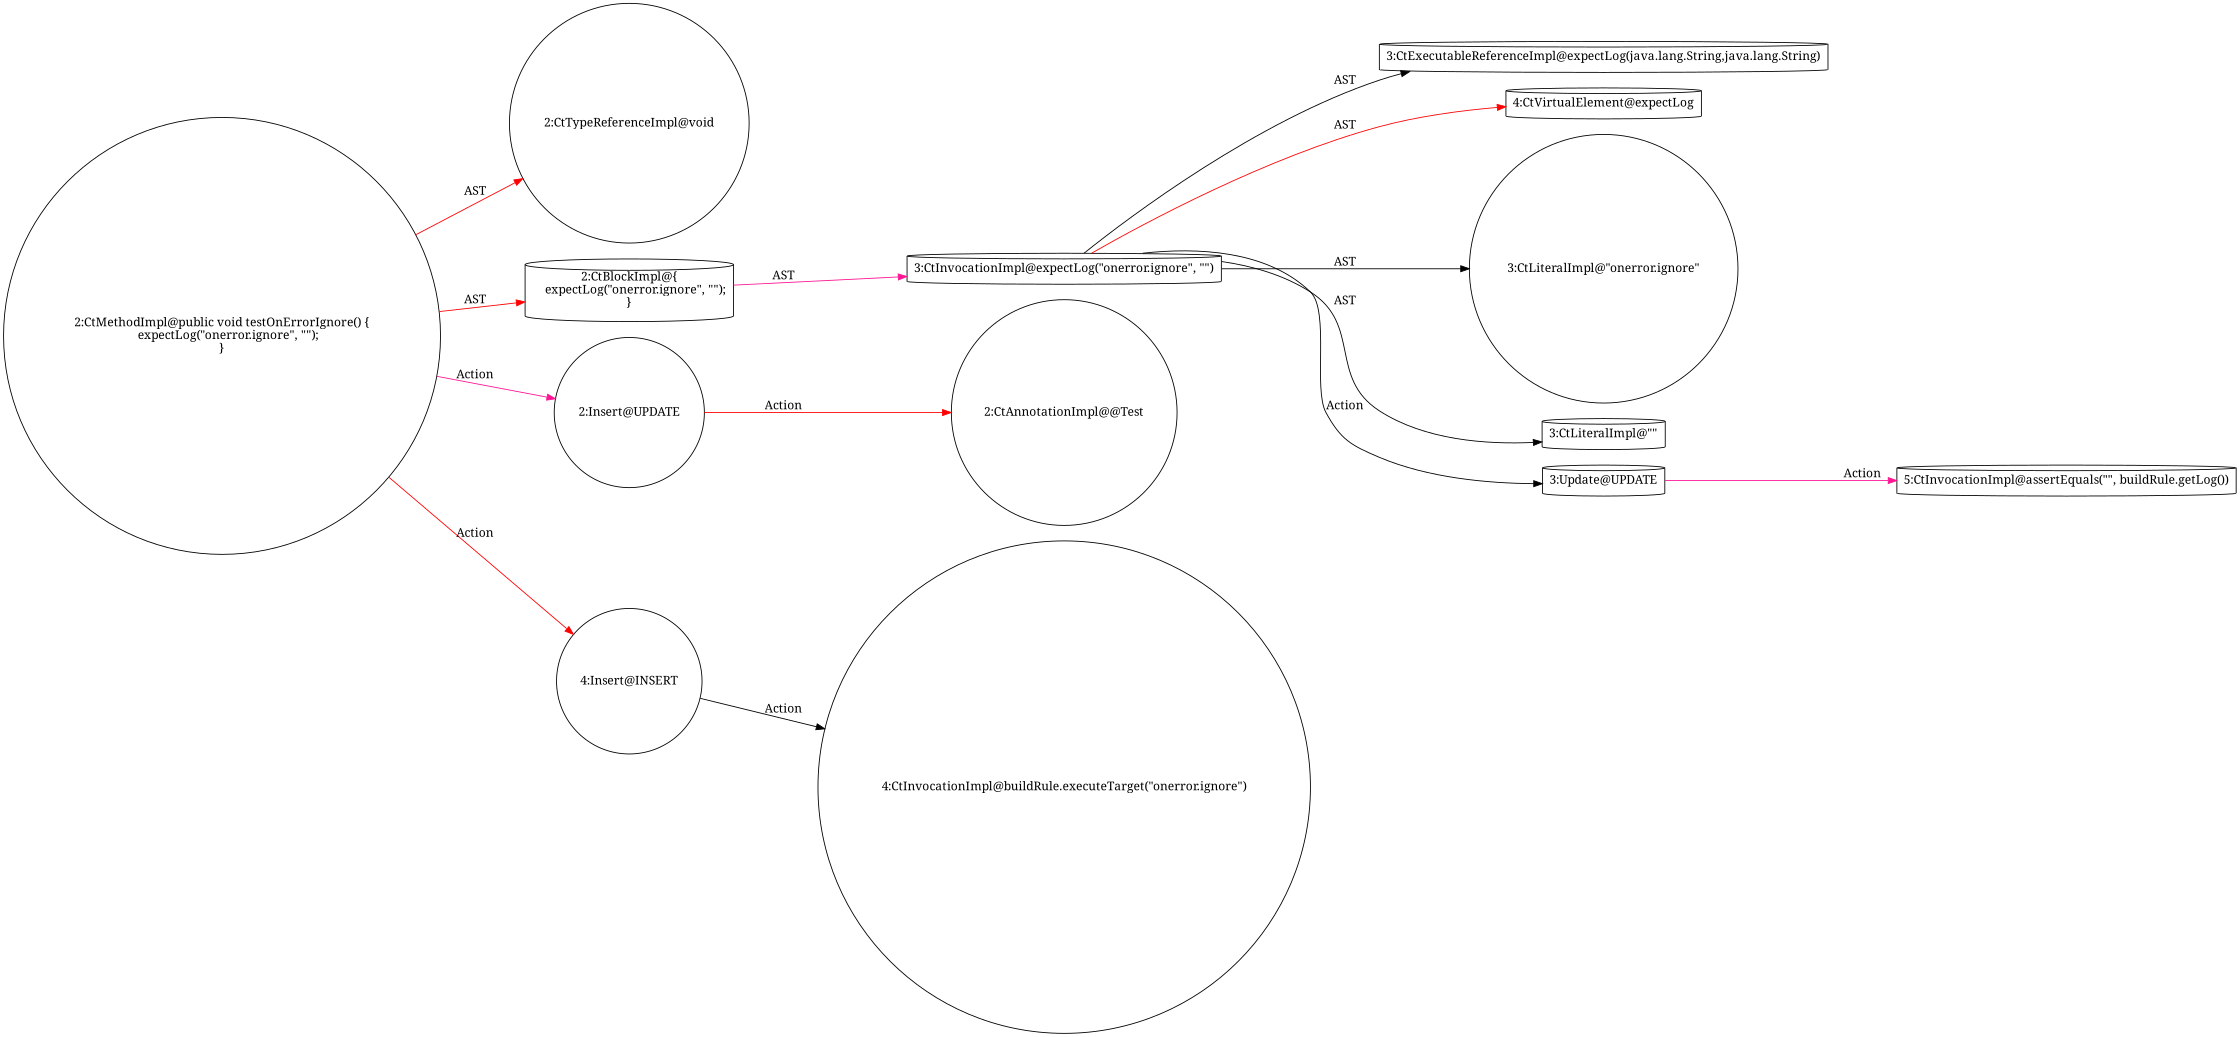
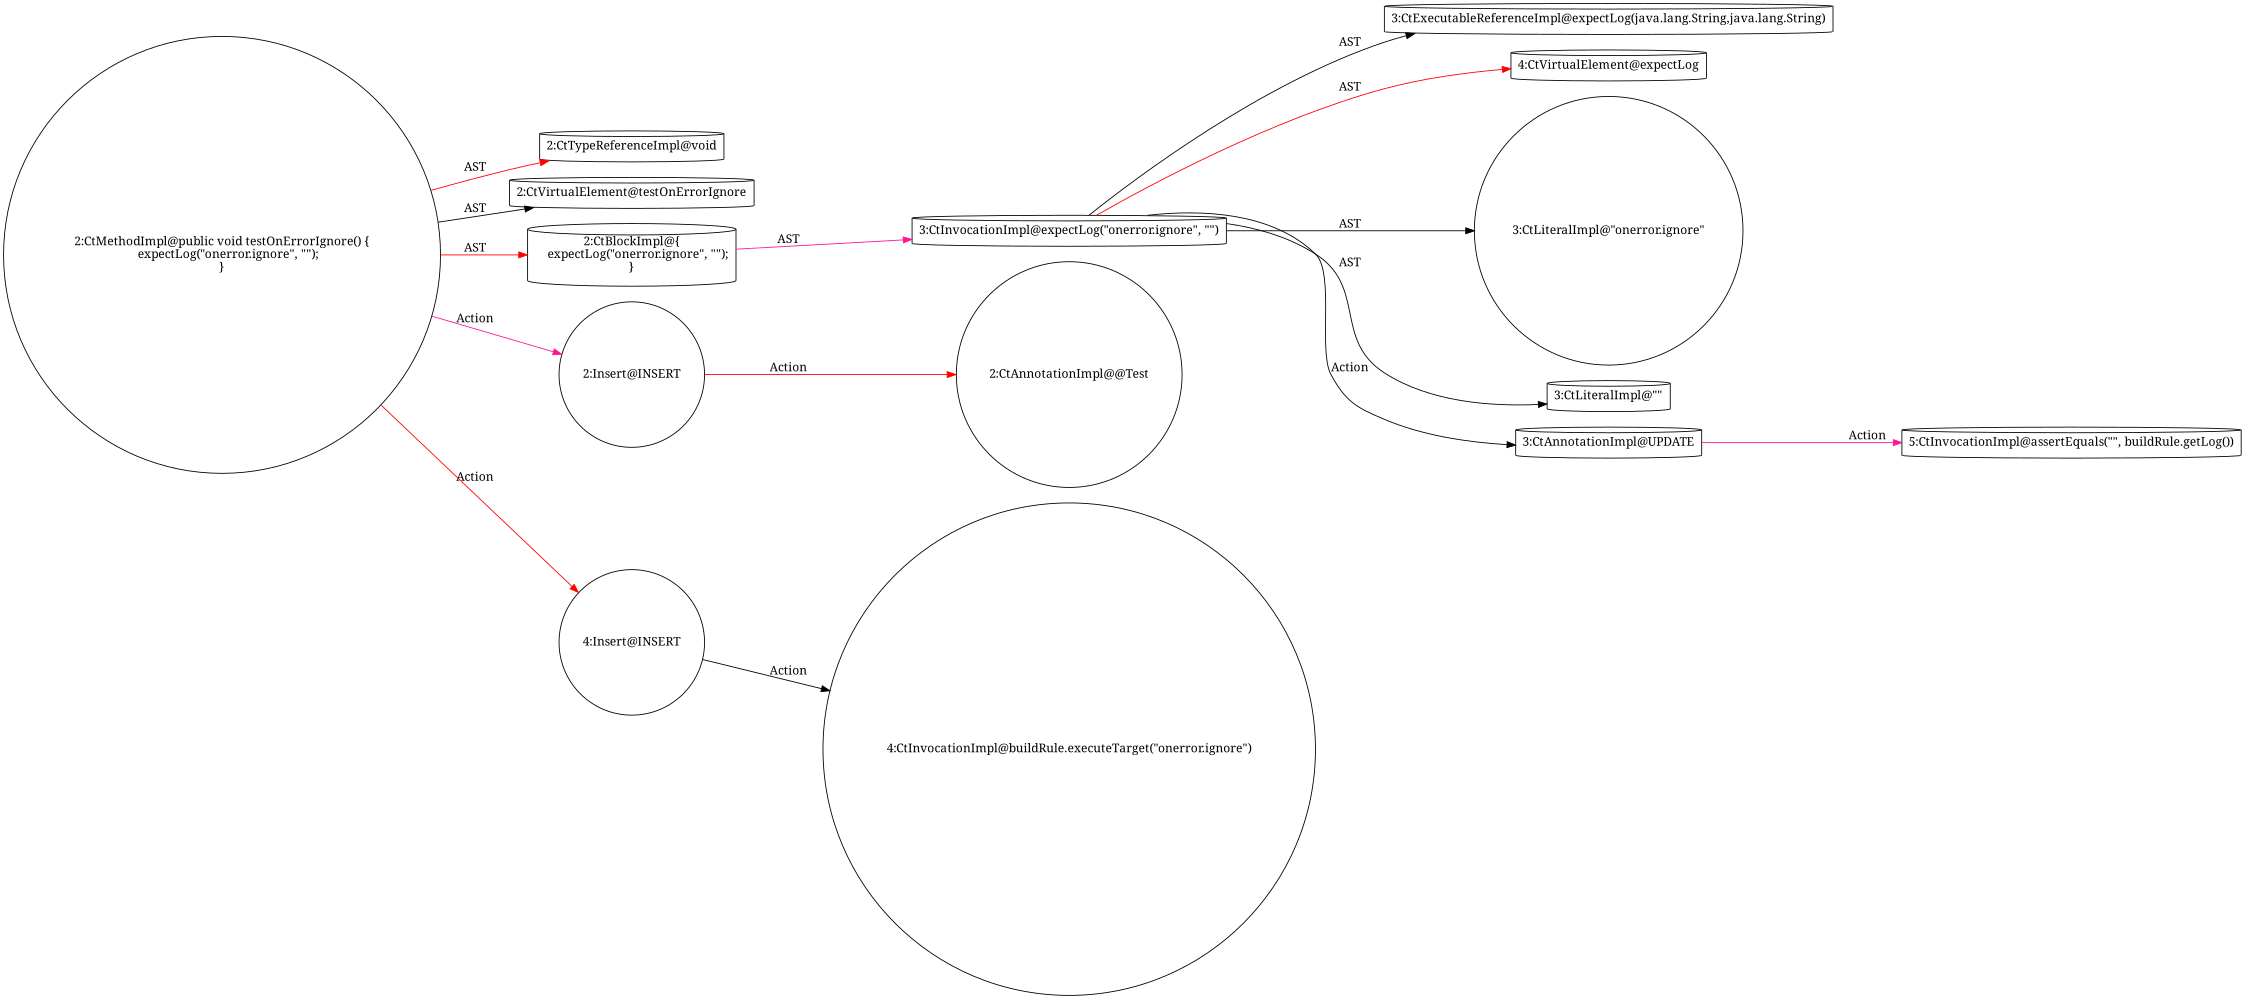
  digraph {
    fontname="Noto Serif"
    rankdir=LR
    node [fontname="Noto Serif" shape=cylinder]
    edge [color=black fontname="Noto Serif"]
-   n1 [label="2:CtTypeReferenceImpl@void" shape=circle]
+   n1 [label="2:CtTypeReferenceImpl@void"]
+   n2 [label="2:CtVirtualElement@testOnErrorIgnore"]
    n3 [label="3:CtExecutableReferenceImpl@expectLog(java.lang.String,java.lang.String)"]
    n4 [label="4:CtVirtualElement@expectLog"]
    n5 [label="3:CtLiteralImpl@\"onerror.ignore\"" shape=circle]
    n6 [label="3:CtLiteralImpl@\"\""]
    n7 [label="3:CtInvocationImpl@expectLog(\"onerror.ignore\", \"\")"]
-   n8 [label="3:Update@UPDATE"]
+   n8 [label="3:CtAnnotationImpl@UPDATE"]
    n9 [label="5:CtInvocationImpl@assertEquals(\"\", buildRule.getLog())"]
    n10 [label="2:CtBlockImpl@\{\n    expectLog(\"onerror.ignore\", \"\");\n\}"]
    n11 [label="2:CtMethodImpl@public void testOnErrorIgnore() \{\n    expectLog(\"onerror.ignore\", \"\");\n\}" shape=circle]
-   n12 [label="2:Insert@UPDATE" shape=circle]
+   n12 [label="2:Insert@INSERT" shape=circle]
    n13 [label="4:Insert@INSERT" shape=circle]
    n14 [label="2:CtAnnotationImpl@@Test" shape=circle]
    n15 [label="4:CtInvocationImpl@buildRule.executeTarget(\"onerror.ignore\")" shape=circle]
    n7 -> n3 [label=AST]
    n7 -> n4 [color=red label=AST]
    n7 -> n5 [label=AST]
    n7 -> n6 [label=AST]
    n7 -> n8 [label=Action]
    n8 -> n9 [color=deeppink label=Action]
    n10 -> n7 [color=deeppink label=AST]
    n11 -> n1 [color=red label=AST]
+   n11 -> n2 [label=AST]
    n11 -> n10 [color=red label=AST]
    n11 -> n12 [color=deeppink label=Action]
    n11 -> n13 [color=red label=Action]
    n12 -> n14 [color=red label=Action]
    n13 -> n15 [label=Action]
  }
